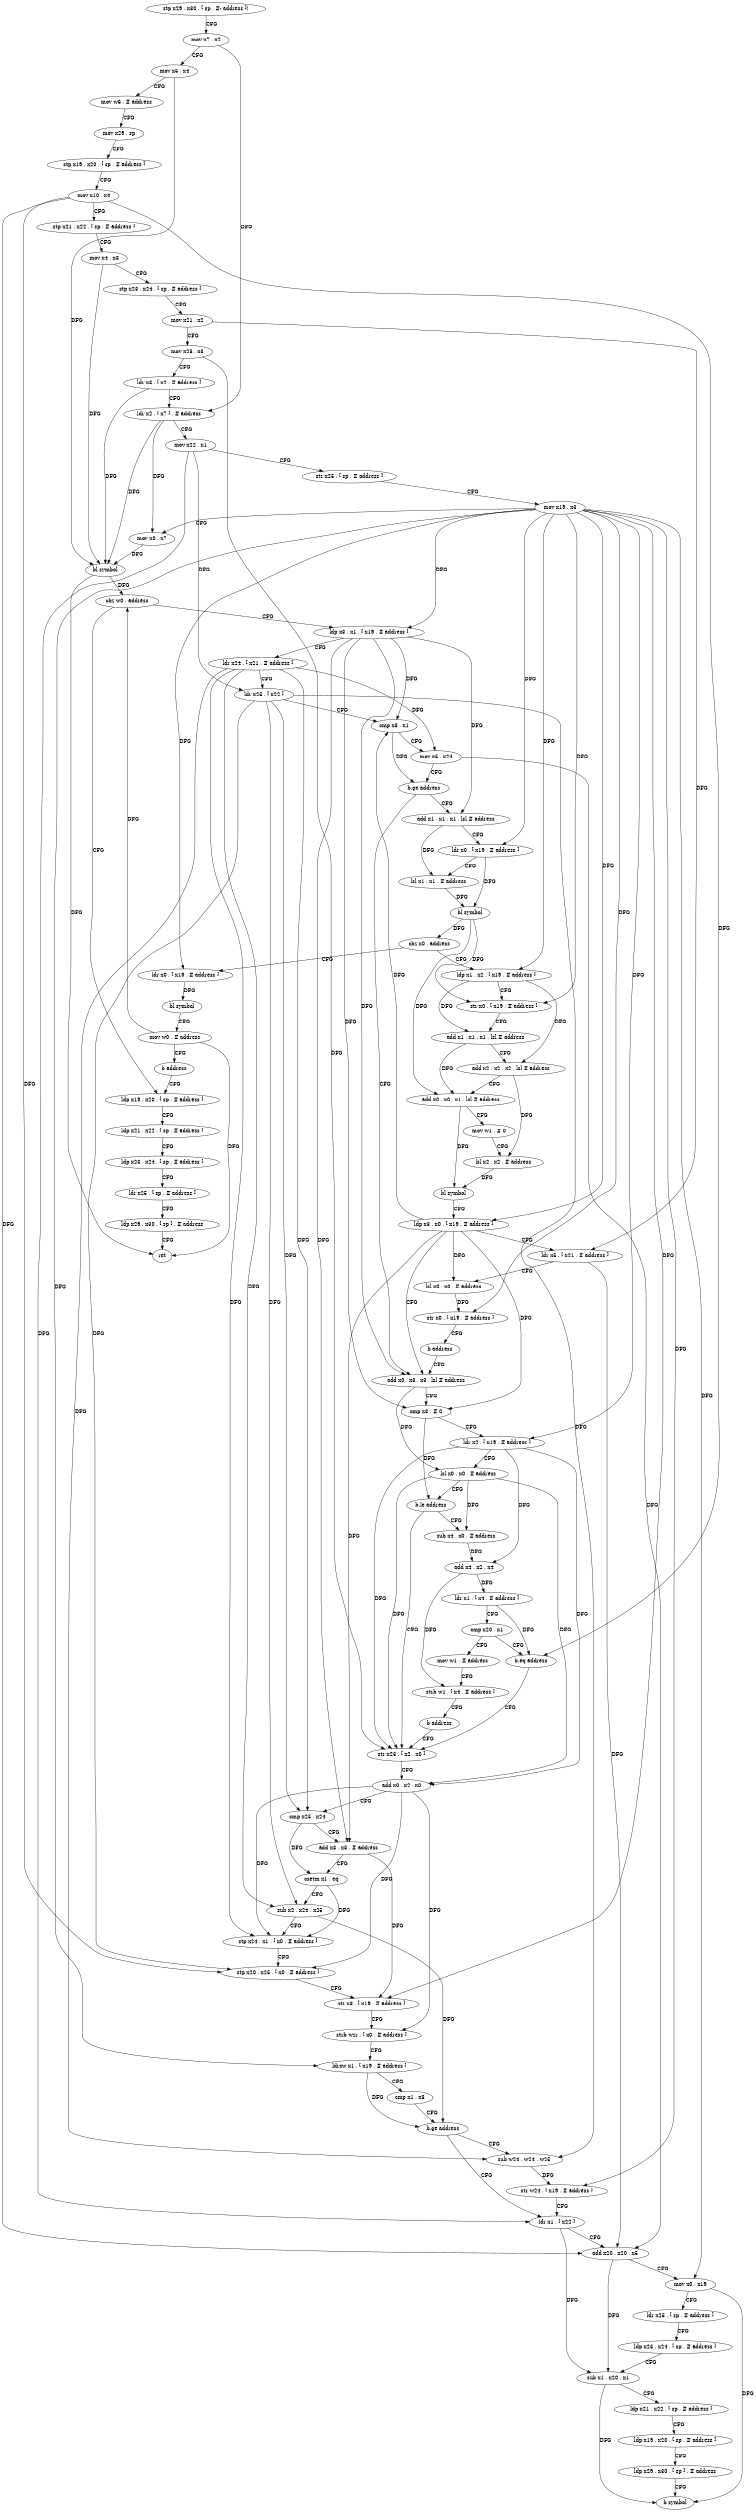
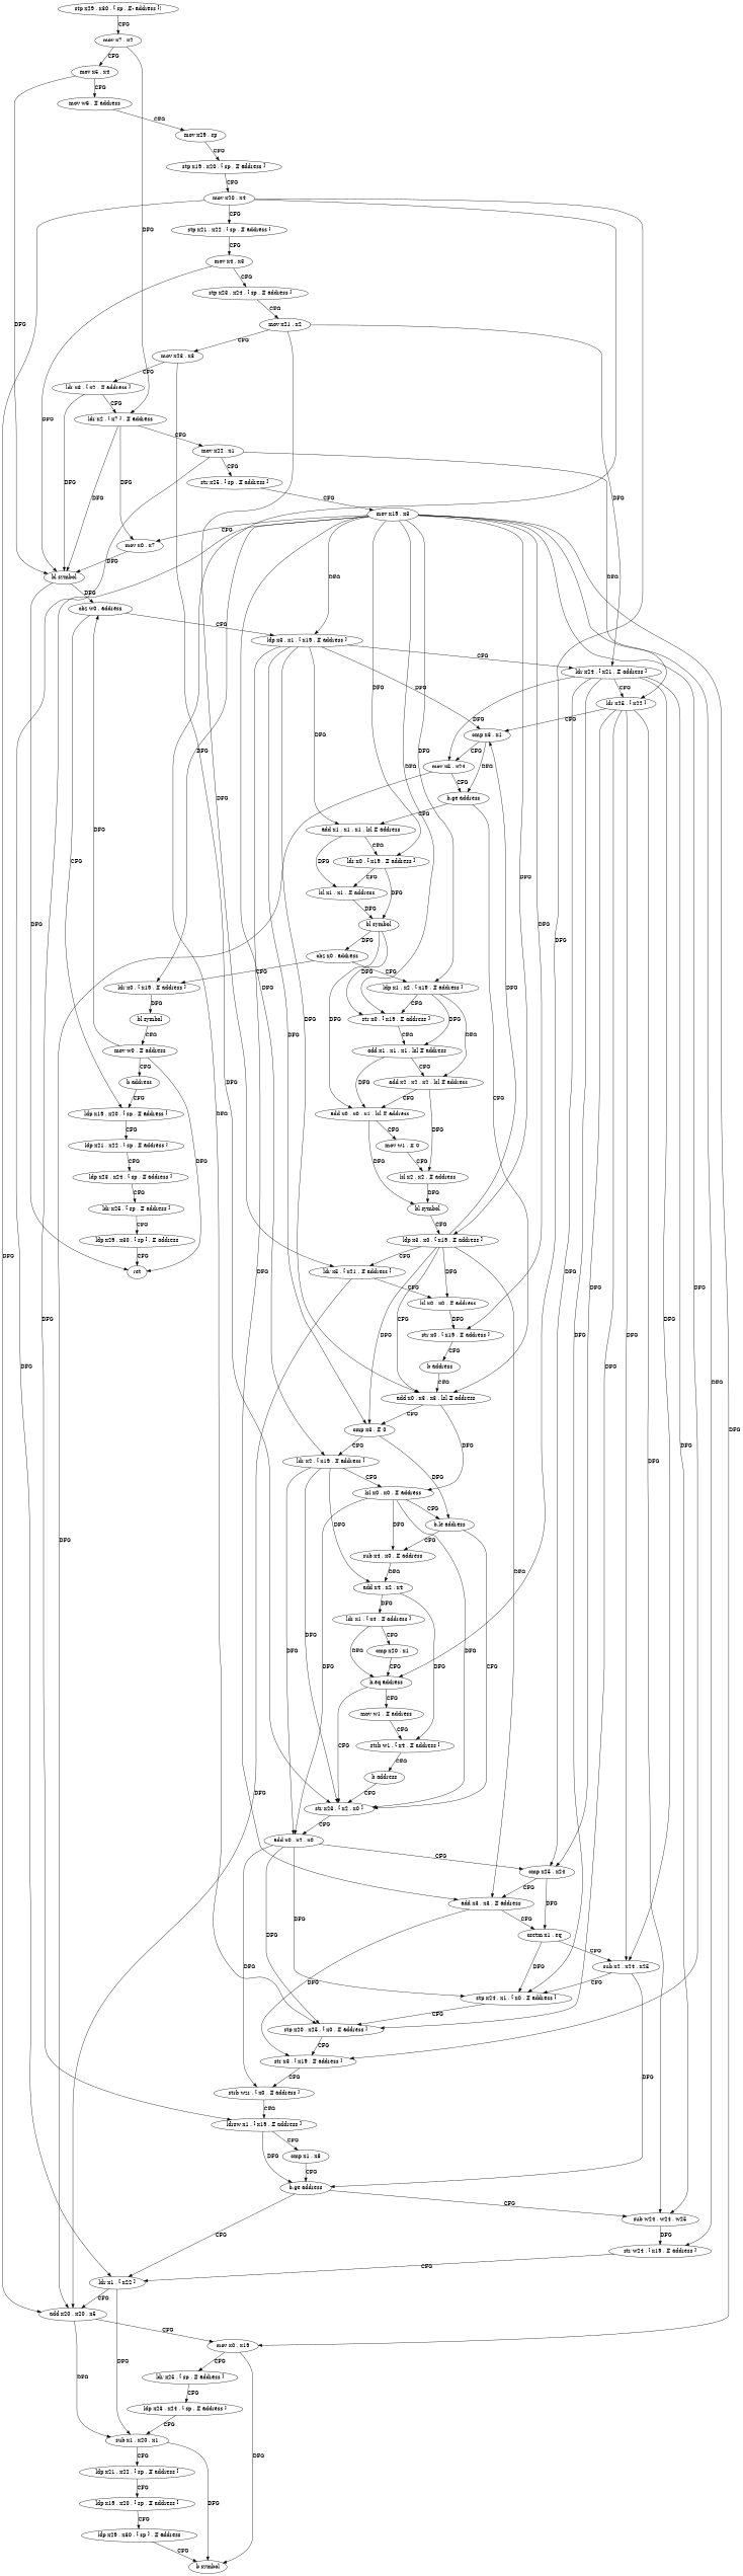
  digraph {
    n1 [label="stp x29 , x30 , [ sp , #- address ]!"]
    n2 [label="mov x7 , x2"]
    n3 [label="mov x5 , x4"]
    n4 [label="ldr x2 , [ x7 ] , # address"]
    n5 [label="mov w6 , # address"]
    n6 [label="bl symbol"]
    n7 [label="mov x22 , x1"]
    n8 [label="mov x0 , x7"]
    n9 [label="mov x29 , sp"]
    n10 [label="cbz w0 , address"]
    n11 [label=ret]
    n12 [label="stp x19 , x20 , [ sp , # address ]"]
-   n13 [label="mov x10 , x4"]
+   n13 [label="mov x20 , x4"]
    n14 [label="stp x21 , x22 , [ sp , # address ]"]
    n15 [label="stp x20 , x25 , [ x0 , # address ]"]
    n16 [label="b.eq address"]
    n17 [label="add x20 , x20 , x5"]
    n18 [label="mov x4 , x3"]
    n19 [label="str x3 , [ x19 , # address ]"]
    n20 [label="str x23 , [ x2 , x0 ]"]
    n21 [label="mov w1 , # address"]
    n22 [label="mov x0 , x19"]
    n23 [label="sub x1 , x20 , x1"]
    n24 [label="stp x23 , x24 , [ sp , # address ]"]
    n25 [label="mov x21 , x2"]
    n26 [label="mov x23 , x3"]
    n27 [label="ldr x24 , [ x21 , # address ]"]
    n28 [label="ldr x5 , [ x21 , # address ]"]
    n29 [label="ldr x3 , [ x2 , # address ]"]
    n30 [label="ldr x25 , [ x22 ]"]
    n31 [label="mov x5 , x24"]
    n32 [label="cmp x25 , x24"]
    n33 [label="sub x2 , x24 , x25"]
    n34 [label="stp x24 , x1 , [ x0 , # address ]"]
    n35 [label="sub w24 , w24 , w25"]
    n36 [label="lsl x0 , x0 , # address"]
    n37 [label="add x0 , x2 , x0"]
    n38 [label="str x25 , [ sp , # address ]"]
    n39 [label="ldr x1 , [ x22 ]"]
    n40 [label="mov x19 , x3"]
    n41 [label="cmp x3 , x1"]
    n42 [label="ldp x3 , x1 , [ x19 , # address ]"]
    n43 [label="ldr x0 , [ x19 , # address ]"]
    n44 [label="ldr x0 , [ x19 , # address ]"]
    n45 [label="ldp x1 , x2 , [ x19 , # address ]"]
    n46 [label="ldr x2 , [ x19 , # address ]"]
    n47 [label="str x0 , [ x19 , # address ]"]
    n48 [label="ldp x3 , x0 , [ x19 , # address ]"]
    n49 [label="str x0 , [ x19 , # address ]"]
    n50 [label="ldrsw x1 , [ x19 , # address ]"]
    n51 [label="str w24 , [ x19 , # address ]"]
    n52 [label="add x1 , x1 , x1 , lsl # address"]
    n53 [label="add x0 , x3 , x3 , lsl # address"]
    n54 [label="cmp x3 , # 0"]
    n55 [label="add x3 , x3 , # address"]
    n56 [label="lsl x1 , x1 , # address"]
    n57 [label="bl symbol"]
    n58 [label="bl symbol"]
    n59 [label="add x1 , x1 , x1 , lsl # address"]
    n60 [label="add x2 , x2 , x2 , lsl # address"]
    n61 [label="lsl x0 , x0 , # address"]
    n62 [label="add x4 , x2 , x4"]
    n63 [label="b address"]
    n64 [label="strb wzr , [ x0 , # address ]"]
    n65 [label="b.ge address"]
    n66 [label="cmp x1 , x8"]
    n67 [label="ldr x25 , [ sp , # address ]"]
    n68 [label="b symbol"]
    n69 [label="ldp x19 , x20 , [ sp , # address ]"]
    n70 [label="ldp x21 , x22 , [ sp , # address ]"]
    n71 [label="b.ge address"]
    n72 [label="b.le address"]
    n73 [label="csetm x1 , eq"]
    n74 [label="ldp x23 , x24 , [ sp , # address ]"]
    n75 [label="sub x4 , x0 , # address"]
    n76 [label="ldr x25 , [ sp , # address ]"]
    n77 [label="ldp x29 , x30 , [ sp ] , # address"]
    n78 [label="cbz x0 , address"]
    n79 [label="add x0 , x0 , x1 , lsl # address"]
    n80 [label="mov w1 , # 0"]
    n81 [label="bl symbol"]
    n82 [label="mov w0 , # address"]
    n83 [label="lsl x2 , x2 , # address"]
    n84 [label="ldr x1 , [ x4 , # address ]"]
    n85 [label="strb w1 , [ x4 , # address ]"]
    n86 [label="b address"]
    n87 [label="ldp x21 , x22 , [ sp , # address ]"]
    n88 [label="cmp x20 , x1"]
    n89 [label="b address"]
    n90 [label="ldp x23 , x24 , [ sp , # address ]"]
    n91 [label="ldp x19 , x20 , [ sp , # address ]"]
    n92 [label="ldp x29 , x30 , [ sp ] , # address"]
    n1 -> n2 [label=CFG]
    n2 -> n3 [label=CFG]
    n2 -> n4 [label=DFG]
    n3 -> n5 [label=CFG]
    n3 -> n6 [label=DFG]
    n4 -> n6 [label=DFG]
    n4 -> n7 [label=CFG]
    n4 -> n8 [label=DFG]
    n5 -> n9 [label=CFG]
    n6 -> n10 [label=DFG]
    n6 -> n11 [label=DFG]
    n7 -> n30 [label=DFG]
    n7 -> n38 [label=CFG]
    n7 -> n39 [label=DFG]
    n8 -> n6 [label=DFG]
    n9 -> n12 [label=CFG]
    n10 -> n42 [label=CFG]
    n10 -> n69 [label=CFG]
    n12 -> n13 [label=CFG]
    n13 -> n14 [label=CFG]
    n13 -> n15 [label=DFG]
    n13 -> n16 [label=DFG]
    n13 -> n17 [label=DFG]
    n14 -> n18 [label=CFG]
    n15 -> n19 [label=CFG]
    n16 -> n20 [label=CFG]
-   n88 -> n21 [label=CFG]
+   n16 -> n21 [label=CFG]
    n17 -> n22 [label=CFG]
    n17 -> n23 [label=DFG]
    n18 -> n6 [label=DFG]
    n18 -> n24 [label=CFG]
    n19 -> n64 [label=CFG]
    n20 -> n37 [label=CFG]
    n21 -> n85 [label=CFG]
    n22 -> n67 [label=CFG]
    n22 -> n68 [label=DFG]
    n23 -> n68 [label=DFG]
    n23 -> n87 [label=CFG]
    n24 -> n25 [label=CFG]
    n25 -> n26 [label=CFG]
+   n25 -> n27 [label=DFG]
    n25 -> n28 [label=DFG]
    n26 -> n20 [label=DFG]
    n26 -> n29 [label=CFG]
    n27 -> n30 [label=CFG]
    n27 -> n31 [label=DFG]
    n27 -> n32 [label=DFG]
    n27 -> n33 [label=DFG]
    n27 -> n34 [label=DFG]
    n27 -> n35 [label=DFG]
    n28 -> n17 [label=DFG]
    n28 -> n36 [label=CFG]
    n29 -> n4 [label=CFG]
    n29 -> n6 [label=DFG]
    n30 -> n15 [label=DFG]
    n30 -> n32 [label=DFG]
    n30 -> n33 [label=DFG]
    n30 -> n35 [label=DFG]
    n30 -> n41 [label=CFG]
    n31 -> n17 [label=DFG]
    n31 -> n71 [label=CFG]
    n32 -> n55 [label=CFG]
    n32 -> n73 [label=DFG]
    n33 -> n34 [label=CFG]
    n33 -> n65 [label=DFG]
    n34 -> n15 [label=CFG]
    n35 -> n51 [label=DFG]
    n36 -> n49 [label=DFG]
    n37 -> n15 [label=DFG]
    n37 -> n32 [label=CFG]
    n37 -> n34 [label=DFG]
    n37 -> n64 [label=DFG]
    n38 -> n40 [label=CFG]
    n39 -> n17 [label=CFG]
    n39 -> n23 [label=DFG]
    n40 -> n8 [label=CFG]
    n40 -> n19 [label=DFG]
    n40 -> n22 [label=DFG]
    n40 -> n42 [label=DFG]
    n40 -> n43 [label=DFG]
    n40 -> n44 [label=DFG]
    n40 -> n45 [label=DFG]
    n40 -> n46 [label=DFG]
    n40 -> n47 [label=DFG]
    n40 -> n48 [label=DFG]
    n40 -> n49 [label=DFG]
    n40 -> n50 [label=DFG]
    n40 -> n51 [label=DFG]
    n41 -> n31 [label=CFG]
    n41 -> n71 [label=DFG]
    n42 -> n27 [label=CFG]
    n42 -> n41 [label=DFG]
    n42 -> n52 [label=DFG]
    n42 -> n53 [label=DFG]
    n42 -> n54 [label=DFG]
    n42 -> n55 [label=DFG]
    n43 -> n56 [label=CFG]
    n43 -> n57 [label=DFG]
    n44 -> n58 [label=DFG]
    n45 -> n47 [label=CFG]
    n45 -> n59 [label=DFG]
    n45 -> n60 [label=DFG]
    n46 -> n20 [label=DFG]
    n46 -> n37 [label=DFG]
    n46 -> n61 [label=CFG]
    n46 -> n62 [label=DFG]
    n47 -> n59 [label=CFG]
    n48 -> n28 [label=CFG]
    n48 -> n36 [label=DFG]
    n48 -> n41 [label=DFG]
    n48 -> n53 [label=CFG]
    n48 -> n54 [label=DFG]
    n48 -> n55 [label=DFG]
    n49 -> n63 [label=CFG]
    n50 -> n65 [label=DFG]
    n50 -> n66 [label=CFG]
    n51 -> n39 [label=CFG]
    n52 -> n43 [label=CFG]
    n52 -> n56 [label=DFG]
    n53 -> n54 [label=CFG]
    n53 -> n61 [label=DFG]
    n54 -> n46 [label=CFG]
    n54 -> n72 [label=DFG]
    n55 -> n19 [label=DFG]
    n55 -> n73 [label=CFG]
    n56 -> n57 [label=DFG]
    n57 -> n47 [label=DFG]
    n57 -> n78 [label=DFG]
    n57 -> n79 [label=DFG]
    n58 -> n82 [label=CFG]
    n59 -> n60 [label=CFG]
    n59 -> n79 [label=DFG]
    n60 -> n79 [label=CFG]
    n60 -> n83 [label=DFG]
    n61 -> n20 [label=DFG]
    n61 -> n37 [label=DFG]
    n61 -> n72 [label=CFG]
    n61 -> n75 [label=DFG]
    n62 -> n84 [label=DFG]
    n62 -> n85 [label=DFG]
    n63 -> n53 [label=CFG]
    n64 -> n50 [label=CFG]
    n65 -> n35 [label=CFG]
    n65 -> n39 [label=CFG]
    n66 -> n65 [label=CFG]
    n67 -> n90 [label=CFG]
    n69 -> n70 [label=CFG]
    n70 -> n74 [label=CFG]
    n71 -> n52 [label=CFG]
    n71 -> n53 [label=CFG]
    n72 -> n20 [label=CFG]
    n72 -> n75 [label=CFG]
    n73 -> n33 [label=CFG]
    n73 -> n34 [label=DFG]
    n74 -> n76 [label=CFG]
    n75 -> n62 [label=DFG]
    n76 -> n77 [label=CFG]
    n77 -> n11 [label=CFG]
    n78 -> n44 [label=CFG]
    n78 -> n45 [label=CFG]
    n79 -> n80 [label=CFG]
    n79 -> n81 [label=DFG]
    n80 -> n83 [label=CFG]
    n81 -> n48 [label=CFG]
    n82 -> n10 [label=DFG]
    n82 -> n11 [label=DFG]
    n82 -> n86 [label=CFG]
    n83 -> n81 [label=DFG]
    n84 -> n16 [label=DFG]
    n84 -> n88 [label=CFG]
    n85 -> n89 [label=CFG]
    n86 -> n69 [label=CFG]
    n87 -> n91 [label=CFG]
    n88 -> n16 [label=CFG]
    n89 -> n20 [label=CFG]
    n90 -> n23 [label=CFG]
    n91 -> n92 [label=CFG]
    n92 -> n68 [label=CFG]
  }
